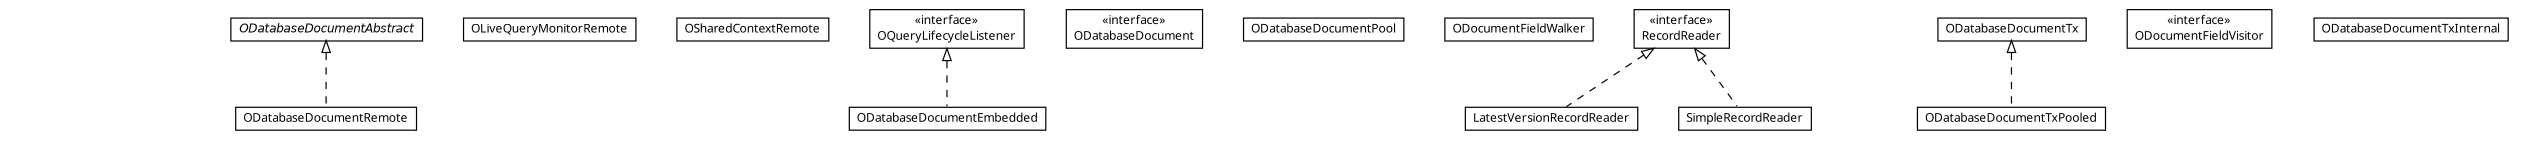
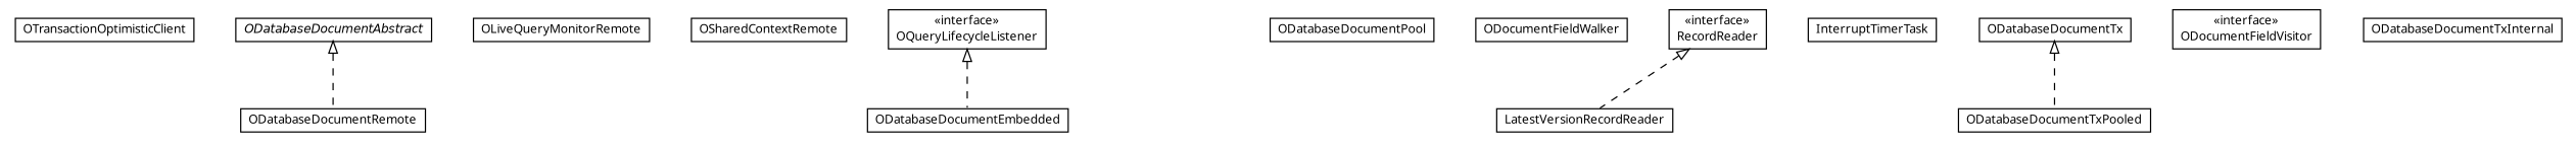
  digraph {
    fontname="Noto Sans"
    nodesep=0.25
    ranksep=0.5
    node [fontcolor=black fontname="Noto Sans" fontsize=10.0 shape=plaintext]
    edge [arrowtail=empty dir=back fontname="Noto Sans" fontsize=10 headport=p labelfontname=Helvetica labelfontsize=10 style=dashed tailport=p]
+   n1 [label=<<table title="com.orientechnologies.orient.core.db.document.OTransactionOptimisticClient" border="0" cellborder="1" cellspacing="0" cellpadding="2" port="p" href="./OTransactionOptimisticClient.html"> 		<tr><td><table border="0" cellspacing="0" cellpadding="1"> <tr><td align="center" balign="center"> OTransactionOptimisticClient </td></tr> 		</table></td></tr> 		</table>>]
    n2 [label=<<table title="com.orientechnologies.orient.core.db.document.ODatabaseDocumentRemote" border="0" cellborder="1" cellspacing="0" cellpadding="2" port="p" href="./ODatabaseDocumentRemote.html"> 		<tr><td><table border="0" cellspacing="0" cellpadding="1"> <tr><td align="center" balign="center"> ODatabaseDocumentRemote </td></tr> 		</table></td></tr> 		</table>>]
    n3 [label=<<table title="com.orientechnologies.orient.core.db.document.OLiveQueryMonitorRemote" border="0" cellborder="1" cellspacing="0" cellpadding="2" port="p" href="./OLiveQueryMonitorRemote.html"> 		<tr><td><table border="0" cellspacing="0" cellpadding="1"> <tr><td align="center" balign="center"> OLiveQueryMonitorRemote </td></tr> 		</table></td></tr> 		</table>>]
    n4 [label=<<table title="com.orientechnologies.orient.core.db.document.OSharedContextRemote" border="0" cellborder="1" cellspacing="0" cellpadding="2" port="p" href="./OSharedContextRemote.html"> 		<tr><td><table border="0" cellspacing="0" cellpadding="1"> <tr><td align="center" balign="center"> OSharedContextRemote </td></tr> 		</table></td></tr> 		</table>>]
    n5 [label=<<table title="com.orientechnologies.orient.core.db.document.ODatabaseDocumentAbstract" border="0" cellborder="1" cellspacing="0" cellpadding="2" port="p" href="./ODatabaseDocumentAbstract.html"> 		<tr><td><table border="0" cellspacing="0" cellpadding="1"> <tr><td align="center" balign="center"><font face="Helvetica-Oblique"> ODatabaseDocumentAbstract </font></td></tr> 		</table></td></tr> 		</table>>]
    n6 [label=<<table title="com.orientechnologies.orient.core.db.document.ODatabaseDocumentEmbedded" border="0" cellborder="1" cellspacing="0" cellpadding="2" port="p" href="./ODatabaseDocumentEmbedded.html"> 		<tr><td><table border="0" cellspacing="0" cellpadding="1"> <tr><td align="center" balign="center"> ODatabaseDocumentEmbedded </td></tr> 		</table></td></tr> 		</table>>]
-   n7 [label=<<table title="com.orientechnologies.orient.core.db.document.ODatabaseDocument" border="0" cellborder="1" cellspacing="0" cellpadding="2" port="p" href="./ODatabaseDocument.html"> 		<tr><td><table border="0" cellspacing="0" cellpadding="1"> <tr><td align="center" balign="center"> &#171;interface&#187; </td></tr> <tr><td align="center" balign="center"> ODatabaseDocument </td></tr> 		</table></td></tr> 		</table>>]
    n8 [label=<<table title="com.orientechnologies.orient.core.db.document.ODatabaseDocumentPool" border="0" cellborder="1" cellspacing="0" cellpadding="2" port="p" href="./ODatabaseDocumentPool.html"> 		<tr><td><table border="0" cellspacing="0" cellpadding="1"> <tr><td align="center" balign="center"> ODatabaseDocumentPool </td></tr> 		</table></td></tr> 		</table>>]
    n9 [label=<<table title="com.orientechnologies.orient.core.db.document.ODocumentFieldWalker" border="0" cellborder="1" cellspacing="0" cellpadding="2" port="p" href="./ODocumentFieldWalker.html"> 		<tr><td><table border="0" cellspacing="0" cellpadding="1"> <tr><td align="center" balign="center"> ODocumentFieldWalker </td></tr> 		</table></td></tr> 		</table>>]
    n10 [label=<<table title="com.orientechnologies.orient.core.db.document.LatestVersionRecordReader" border="0" cellborder="1" cellspacing="0" cellpadding="2" port="p" href="./LatestVersionRecordReader.html"> 		<tr><td><table border="0" cellspacing="0" cellpadding="1"> <tr><td align="center" balign="center"> LatestVersionRecordReader </td></tr> 		</table></td></tr> 		</table>>]
+   n11 [label=<<table title="com.orientechnologies.orient.core.db.document.ODatabaseDocumentEmbedded.InterruptTimerTask" border="0" cellborder="1" cellspacing="0" cellpadding="2" port="p" href="./ODatabaseDocumentEmbedded.InterruptTimerTask.html"> 		<tr><td><table border="0" cellspacing="0" cellpadding="1"> <tr><td align="center" balign="center"> InterruptTimerTask </td></tr> 		</table></td></tr> 		</table>>]
    n12 [label=<<table title="com.orientechnologies.orient.core.db.document.ODatabaseDocumentTxPooled" border="0" cellborder="1" cellspacing="0" cellpadding="2" port="p" href="./ODatabaseDocumentTxPooled.html"> 		<tr><td><table border="0" cellspacing="0" cellpadding="1"> <tr><td align="center" balign="center"> ODatabaseDocumentTxPooled </td></tr> 		</table></td></tr> 		</table>>]
    n13 [label=<<table title="com.orientechnologies.orient.core.db.document.RecordReader" border="0" cellborder="1" cellspacing="0" cellpadding="2" port="p" href="./RecordReader.html"> 		<tr><td><table border="0" cellspacing="0" cellpadding="1"> <tr><td align="center" balign="center"> &#171;interface&#187; </td></tr> <tr><td align="center" balign="center"> RecordReader </td></tr> 		</table></td></tr> 		</table>>]
-   n14 [label=<<table title="com.orientechnologies.orient.core.db.document.SimpleRecordReader" border="0" cellborder="1" cellspacing="0" cellpadding="2" port="p" href="./SimpleRecordReader.html"> 		<tr><td><table border="0" cellspacing="0" cellpadding="1"> <tr><td align="center" balign="center"> SimpleRecordReader </td></tr> 		</table></td></tr> 		</table>>]
    n15 [label=<<table title="com.orientechnologies.orient.core.db.document.OQueryLifecycleListener" border="0" cellborder="1" cellspacing="0" cellpadding="2" port="p" href="./OQueryLifecycleListener.html"> 		<tr><td><table border="0" cellspacing="0" cellpadding="1"> <tr><td align="center" balign="center"> &#171;interface&#187; </td></tr> <tr><td align="center" balign="center"> OQueryLifecycleListener </td></tr> 		</table></td></tr> 		</table>>]
    n16 [label=<<table title="com.orientechnologies.orient.core.db.document.ODocumentFieldVisitor" border="0" cellborder="1" cellspacing="0" cellpadding="2" port="p" href="./ODocumentFieldVisitor.html"> 		<tr><td><table border="0" cellspacing="0" cellpadding="1"> <tr><td align="center" balign="center"> &#171;interface&#187; </td></tr> <tr><td align="center" balign="center"> ODocumentFieldVisitor </td></tr> 		</table></td></tr> 		</table>>]
    n17 [label=<<table title="com.orientechnologies.orient.core.db.document.ODatabaseDocumentTxInternal" border="0" cellborder="1" cellspacing="0" cellpadding="2" port="p" href="./ODatabaseDocumentTxInternal.html"> 		<tr><td><table border="0" cellspacing="0" cellpadding="1"> <tr><td align="center" balign="center"> ODatabaseDocumentTxInternal </td></tr> 		</table></td></tr> 		</table>>]
    n18 [label=<<table title="com.orientechnologies.orient.core.db.document.ODatabaseDocumentTx" border="0" cellborder="1" cellspacing="0" cellpadding="2" port="p" href="./ODatabaseDocumentTx.html"> 		<tr><td><table border="0" cellspacing="0" cellpadding="1"> <tr><td align="center" balign="center"> ODatabaseDocumentTx </td></tr> 		</table></td></tr> 		</table>>]
    n5 -> n2
    n13 -> n10
-   n13 -> n14
    n15 -> n6
    n18 -> n12
  }
